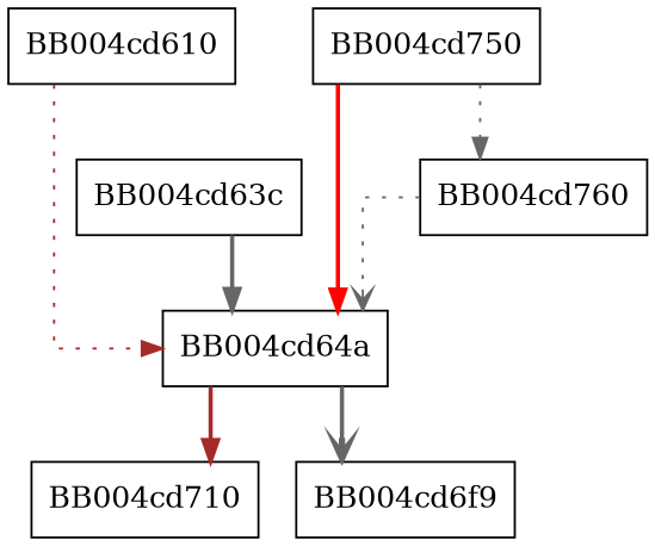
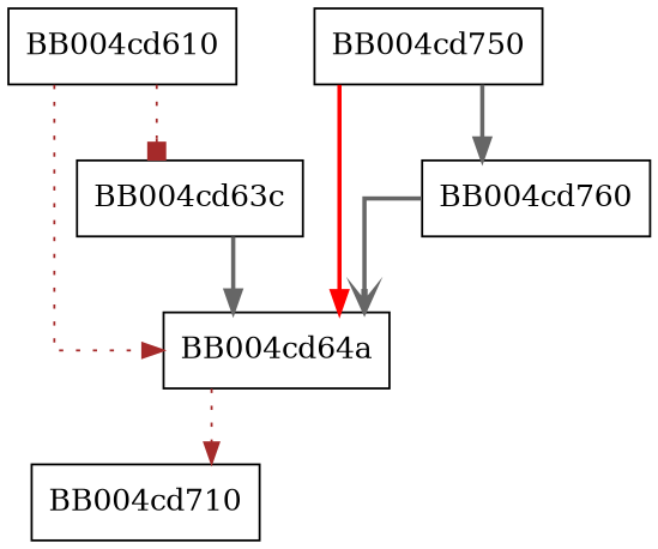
  digraph {
    splines=ortho
    node [shape=box]
    edge [arrowhead=normal color=gray40 style=bold]
    BB004cd610
    BB004cd64a
    BB004cd63c
    BB004cd710
-   BB004cd6f9
    BB004cd750
    BB004cd760
    BB004cd610 -> BB004cd64a [color=brown style=dotted]
-   BB004cd64a -> BB004cd710 [color=brown]
-   BB004cd64a -> BB004cd6f9 [arrowhead=vee]
+   BB004cd610 -> BB004cd63c [arrowhead=box color=brown style=dotted]
+   BB004cd64a -> BB004cd710 [color=brown style=dotted]
    BB004cd63c -> BB004cd64a
    BB004cd750 -> BB004cd64a [color=red]
-   BB004cd750 -> BB004cd760 [style=dotted]
-   BB004cd760 -> BB004cd64a [arrowhead=vee style=dotted]
+   BB004cd750 -> BB004cd760
+   BB004cd760 -> BB004cd64a [arrowhead=vee]
  }
